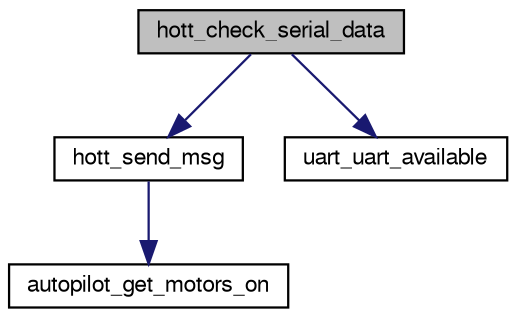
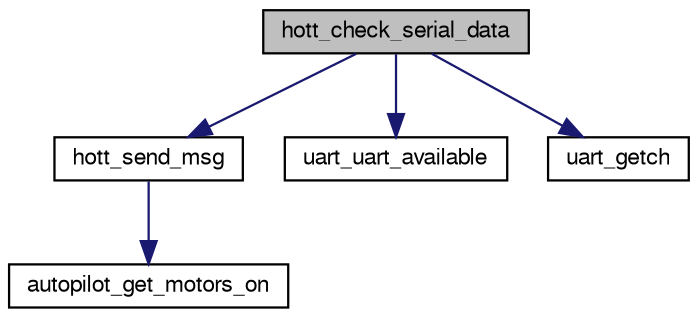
  digraph {
    rankdir=TB
    node [color=black fillcolor=white fontname=FreeSans fontsize=10 shape=record style=filled]
    edge [color=midnightblue fontname=FreeSans fontsize=10 labelfontname=FreeSans labelfontsize=10 style=solid]
    n1 [fillcolor=grey75 fontcolor=black height=0.2 label=hott_check_serial_data width=0.4]
    n2 [height=0.2 label=hott_send_msg width=0.4]
    n3 [height=0.2 label=uart_uart_available width=0.4]
+   n4 [height=0.2 label=uart_getch width=0.4]
    n5 [height=0.2 label=autopilot_get_motors_on width=0.4]
    n1 -> n2
    n1 -> n3
+   n1 -> n4
    n2 -> n5
  }
